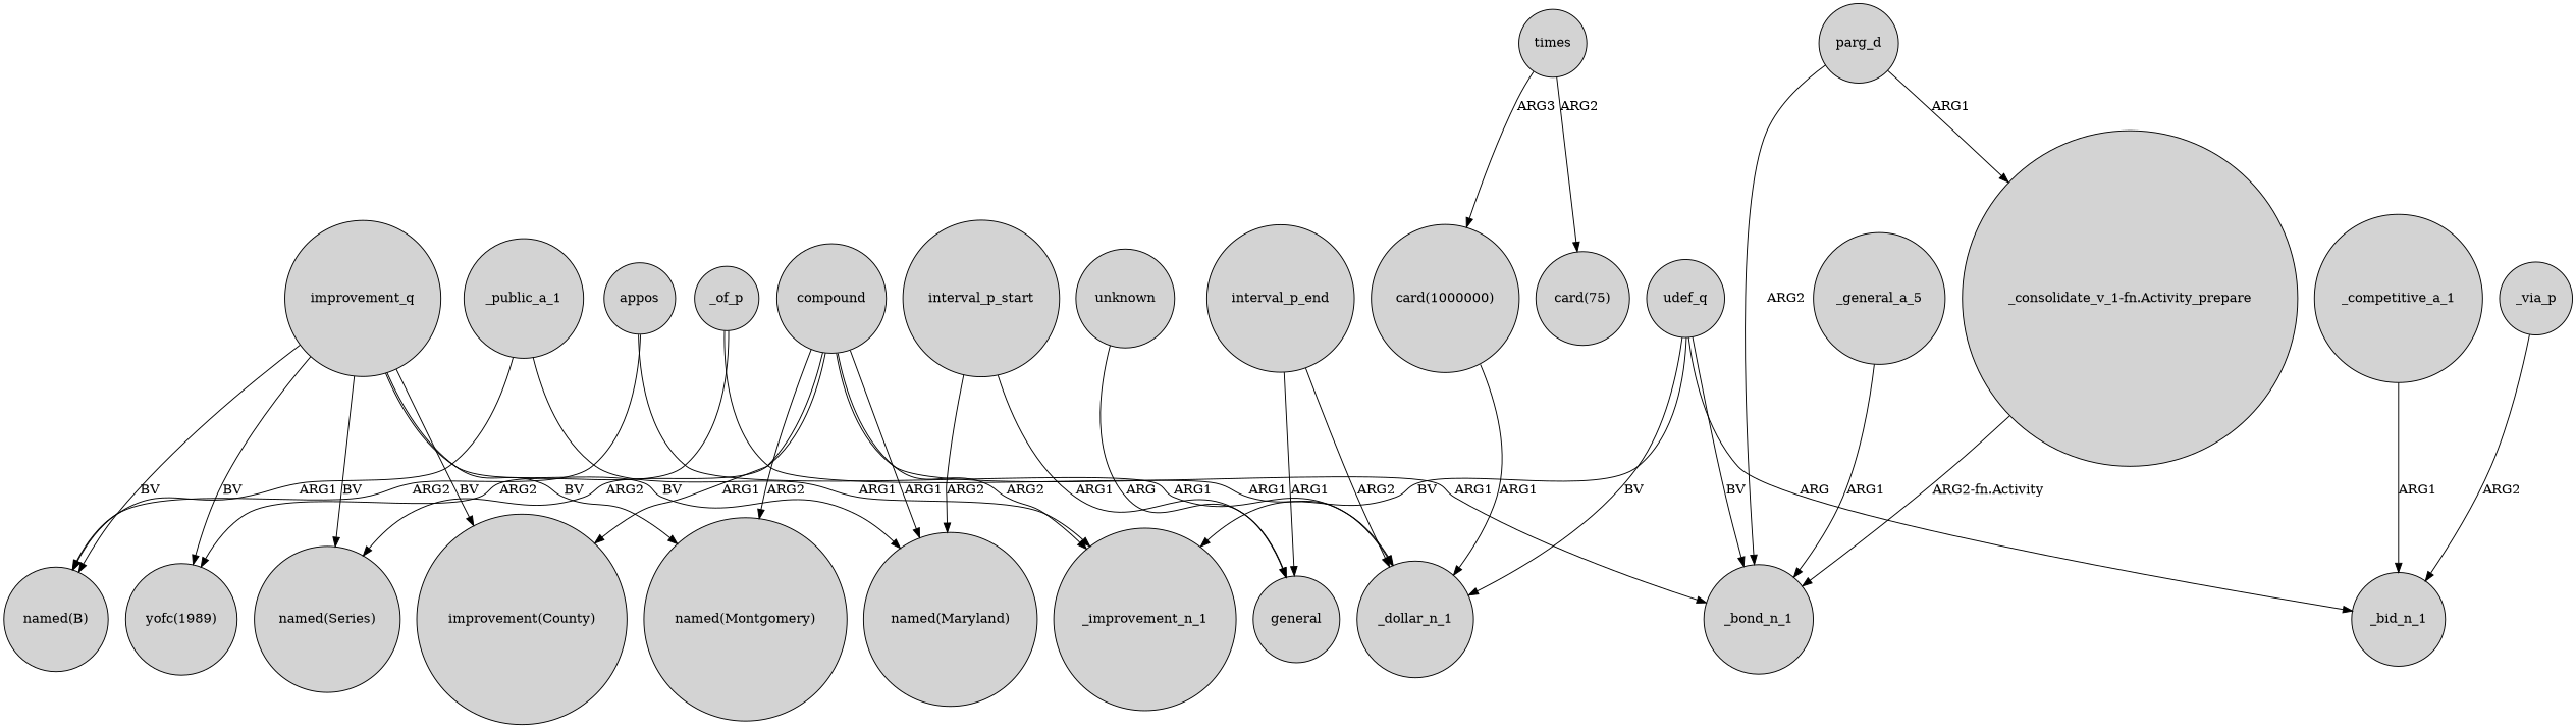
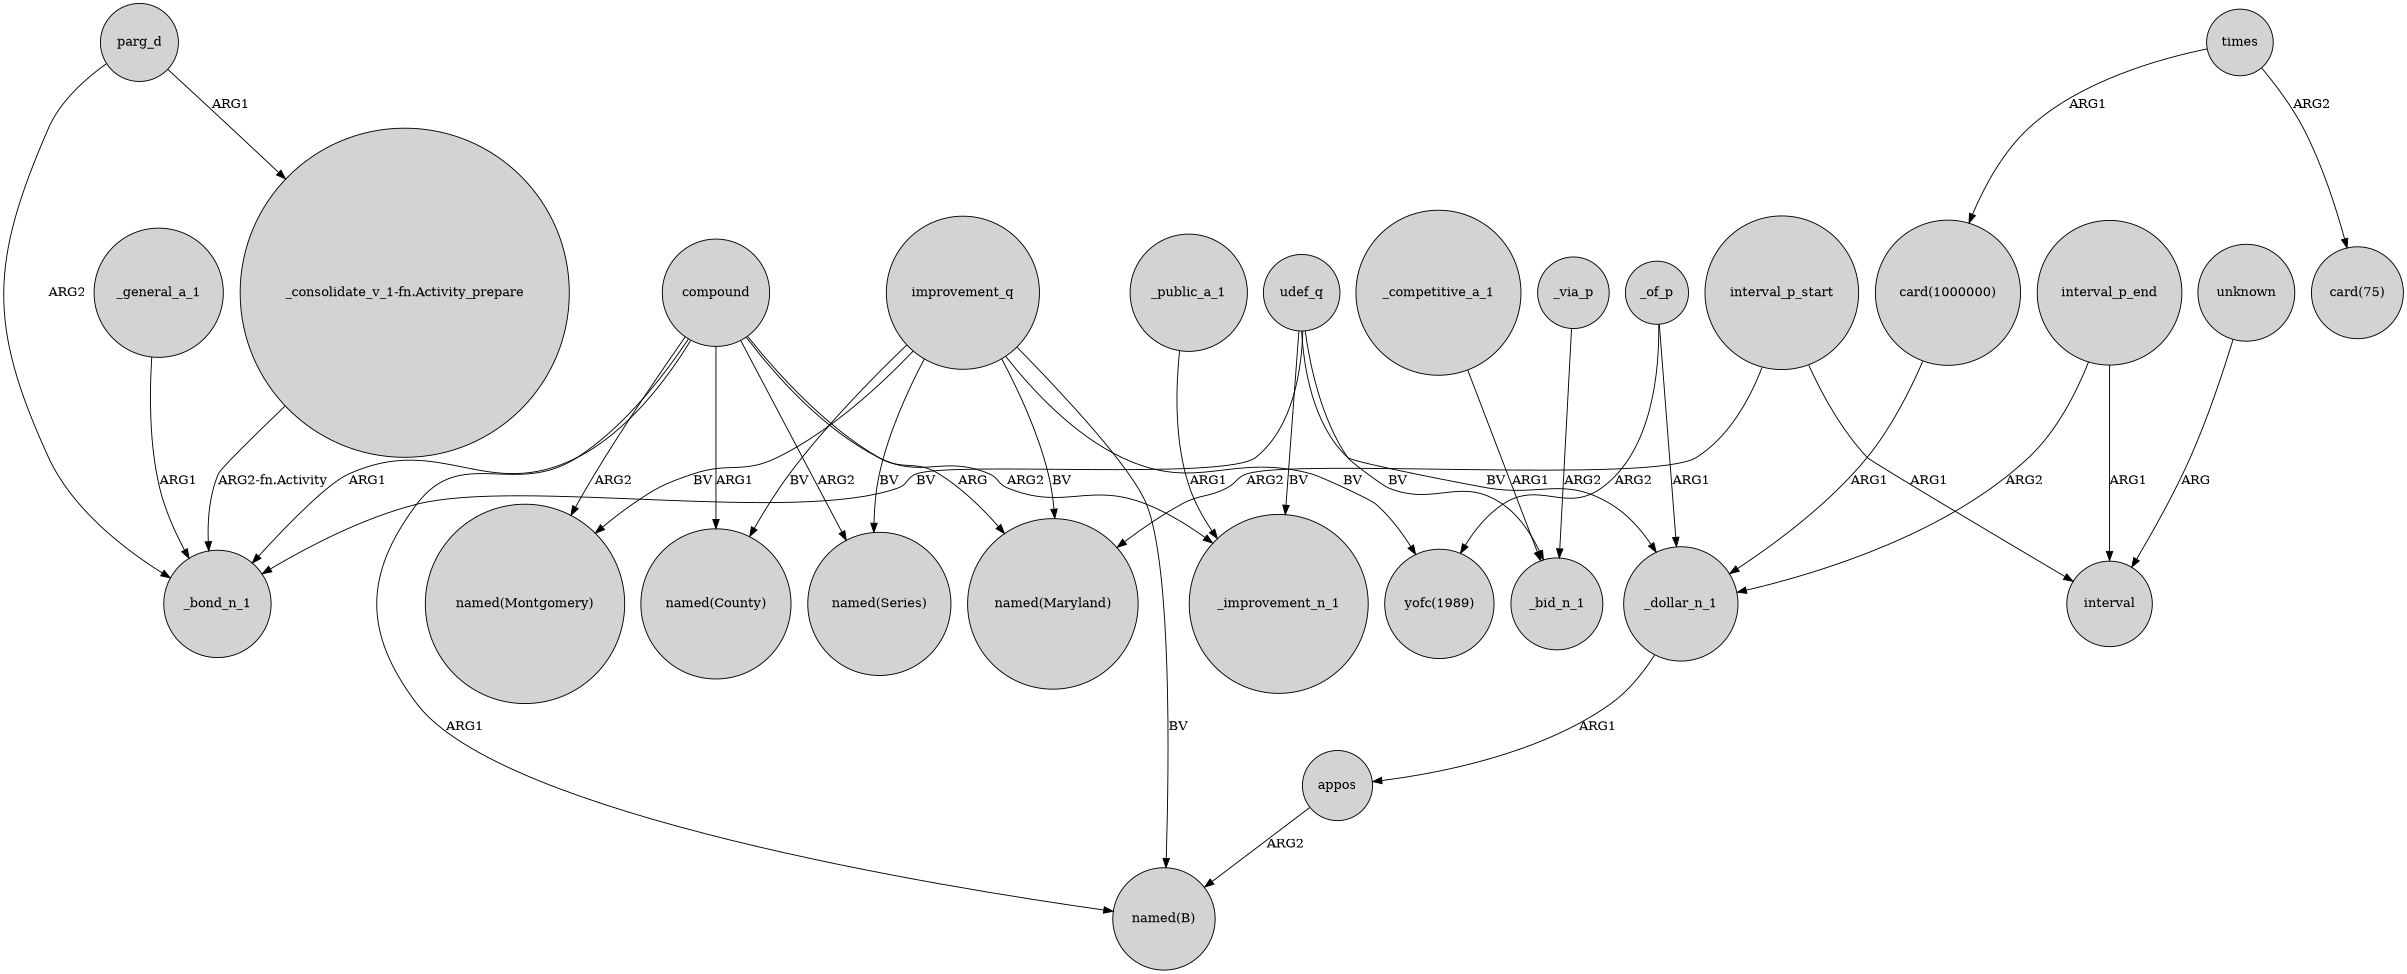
  digraph {
    node [shape=circle style=filled]
    _of_p
    _dollar_n_1
    "yofc(1989)"
    compound
    _bond_n_1
    "named(Series)"
    _improvement_n_1
    "named(Montgomery)"
    "named(B)"
    "named(Maryland)"
-   "named(County)" [label="improvement(County)"]
+   "named(County)"
    n12 [label=improvement_q]
    parg_d
    "_consolidate_v_1-fn.Activity_prepare"
    udef_q
    _bid_n_1
    unknown
-   interval [label=general]
+   interval
    _public_a_1
    times
    "card(1000000)"
    "card(75)"
    _competitive_a_1
    interval_p_start
    appos
    _via_p
    interval_p_end
-   _general_a_1 [label=_general_a_5]
+   _general_a_1
    _of_p -> _dollar_n_1 [label=ARG1]
    _of_p -> "yofc(1989)" [label=ARG2]
    compound -> _bond_n_1 [label=ARG1]
    compound -> "named(Series)" [label=ARG2]
    compound -> _improvement_n_1 [label=ARG2]
    compound -> "named(Montgomery)" [label=ARG2]
-   _public_a_1 -> "named(B)" [label=ARG1]
-   compound -> "named(Maryland)" [label=ARG1]
+   compound -> "named(B)" [label=ARG1]
+   compound -> "named(Maryland)" [label=ARG]
    compound -> "named(County)" [label=ARG1]
    n12 -> "yofc(1989)" [label=BV]
    n12 -> "named(Series)" [label=BV]
    n12 -> "named(Montgomery)" [label=BV]
    n12 -> "named(B)" [label=BV]
    n12 -> "named(Maryland)" [label=BV]
    n12 -> "named(County)" [label=BV]
    parg_d -> _bond_n_1 [label=ARG2]
    parg_d -> "_consolidate_v_1-fn.Activity_prepare" [label=ARG1]
    "_consolidate_v_1-fn.Activity_prepare" -> _bond_n_1 [label="ARG2-fn.Activity"]
    udef_q -> _dollar_n_1 [label=BV]
    udef_q -> _bond_n_1 [label=BV]
    udef_q -> _improvement_n_1 [label=BV]
-   udef_q -> _bid_n_1 [label=ARG]
+   udef_q -> _bid_n_1 [label=BV]
    unknown -> interval [label=ARG]
    _public_a_1 -> _improvement_n_1 [label=ARG1]
-   times -> "card(1000000)" [label=ARG3]
+   times -> "card(1000000)" [label=ARG1]
    times -> "card(75)" [label=ARG2]
    "card(1000000)" -> _dollar_n_1 [label=ARG1]
    _competitive_a_1 -> _bid_n_1 [label=ARG1]
    interval_p_start -> "named(Maryland)" [label=ARG2]
    interval_p_start -> interval [label=ARG1]
-   appos -> _dollar_n_1 [label=ARG1]
+   _dollar_n_1 -> appos [label=ARG1]
    appos -> "named(B)" [label=ARG2]
    _via_p -> _bid_n_1 [label=ARG2]
    interval_p_end -> _dollar_n_1 [label=ARG2]
    interval_p_end -> interval [label=ARG1]
    _general_a_1 -> _bond_n_1 [label=ARG1]
  }
